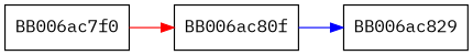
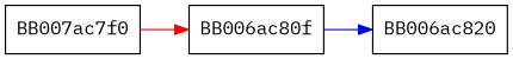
  digraph {
    fontname="IBM Plex Mono"
    rankdir=LR
    splines=ortho
    node [fontname="IBM Plex Mono" shape=box]
    edge [fontname="IBM Plex Mono"]
-   BB006ac7f0
+   BB006ac7f0 [label=BB007ac7f0]
    BB006ac80f
-   BB006ac820 [label=BB006ac829]
+   BB006ac820
    BB006ac7f0 -> BB006ac80f [color=red]
    BB006ac80f -> BB006ac820 [color=blue]
  }
